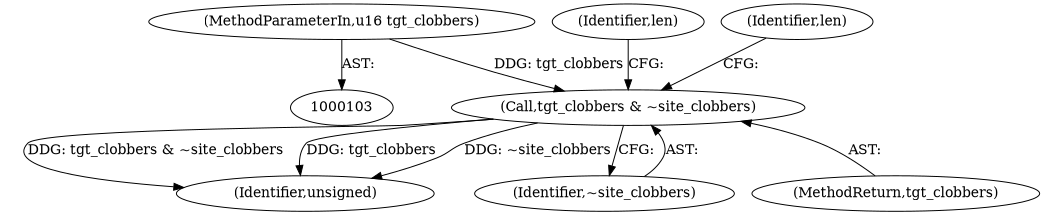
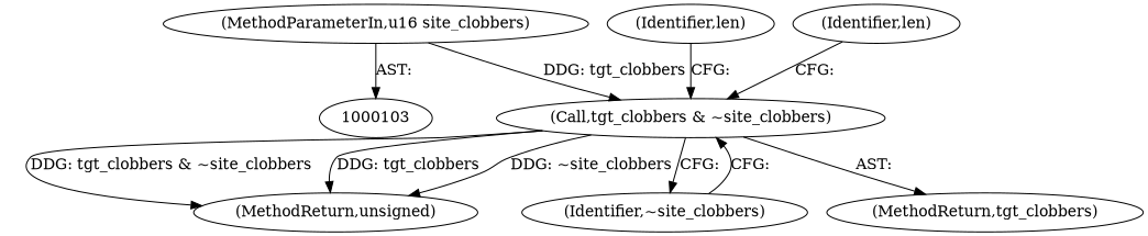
  digraph {
    n1 [label="(Call,tgt_clobbers & ~site_clobbers)"]
-   n2 [label="(Identifier,unsigned)"]
+   n2 [label="(MethodReturn,unsigned)"]
    n3 [label="(Identifier,~site_clobbers)"]
-   n4 [label="(MethodParameterIn,u16 tgt_clobbers)"]
+   n4 [label="(MethodParameterIn,u16 site_clobbers)"]
    1000103
    n6 [label="(MethodReturn,tgt_clobbers)"]
    n7 [label="(Identifier,len)"]
    n8 [label="(Identifier,len)"]
    n1 -> n2 [label="DDG: tgt_clobbers & ~site_clobbers"]
    n1 -> n2 [label="DDG: tgt_clobbers"]
    n1 -> n2 [label="DDG: ~site_clobbers"]
    n1 -> n3 [label="CFG: "]
-   n3 -> n1 [label="AST: "]
+   n3 -> n1 [label="CFG: "]
    n4 -> n1 [label="DDG: tgt_clobbers"]
    n4 -> 1000103 [label="AST: "]
-   n6 -> n1 [label="AST: "]
+   n1 -> n6 [label="AST: "]
    n7 -> n1 [label="CFG: "]
    n8 -> n1 [label="CFG: "]
  }
